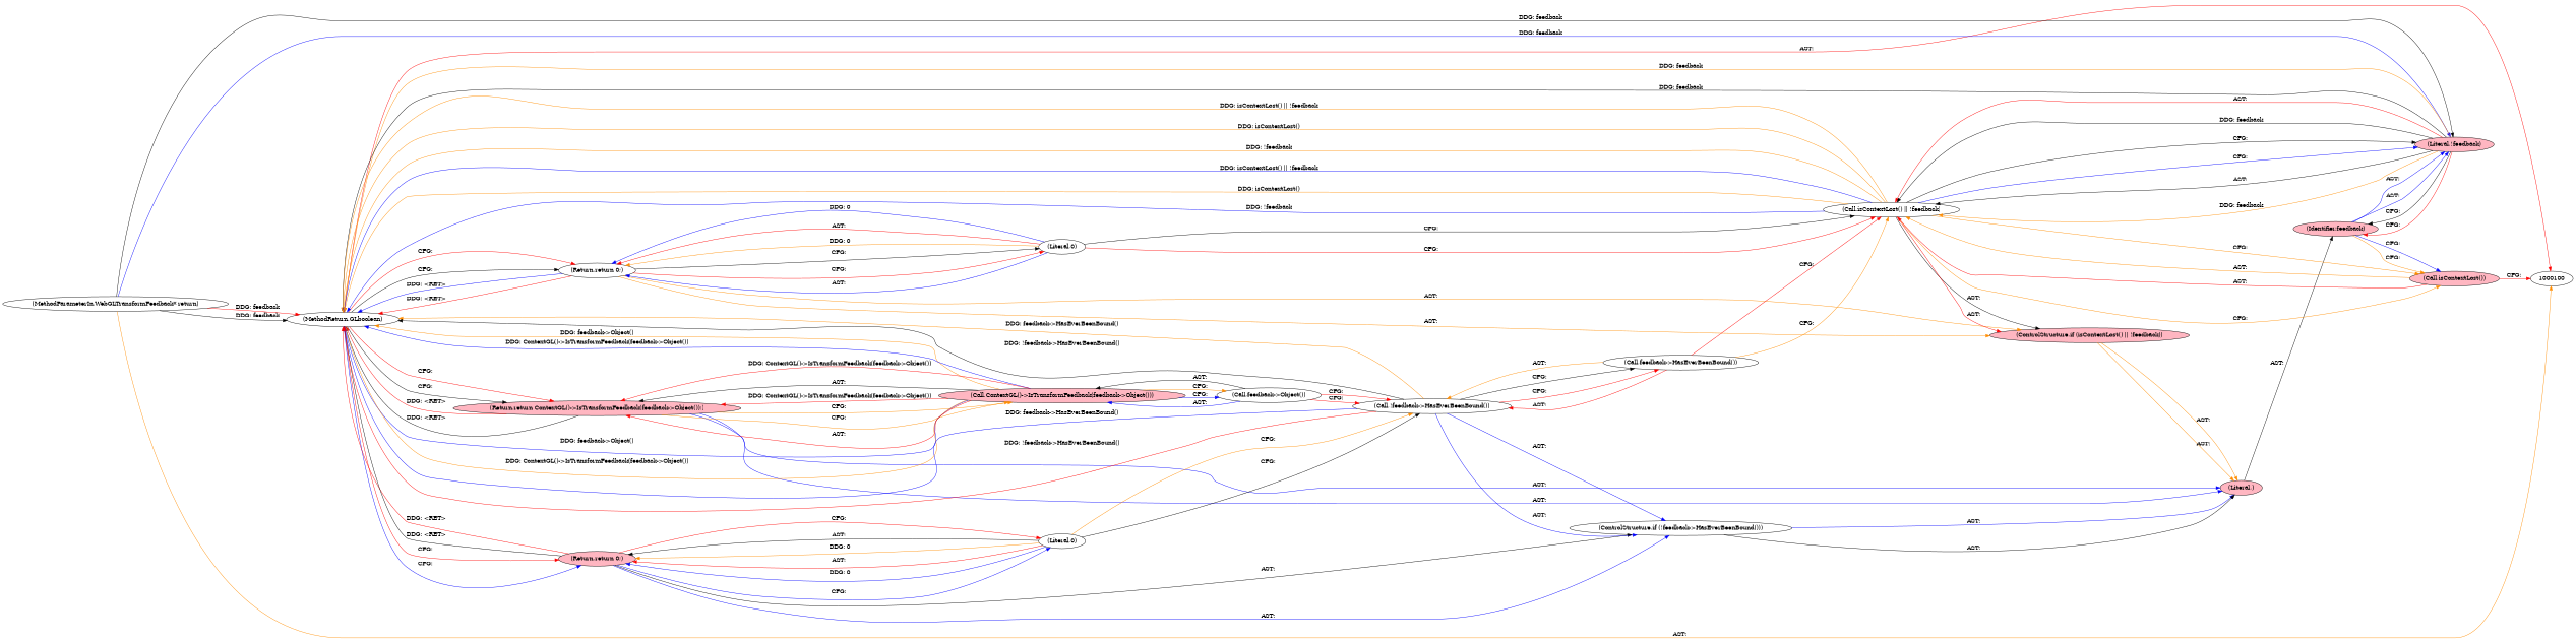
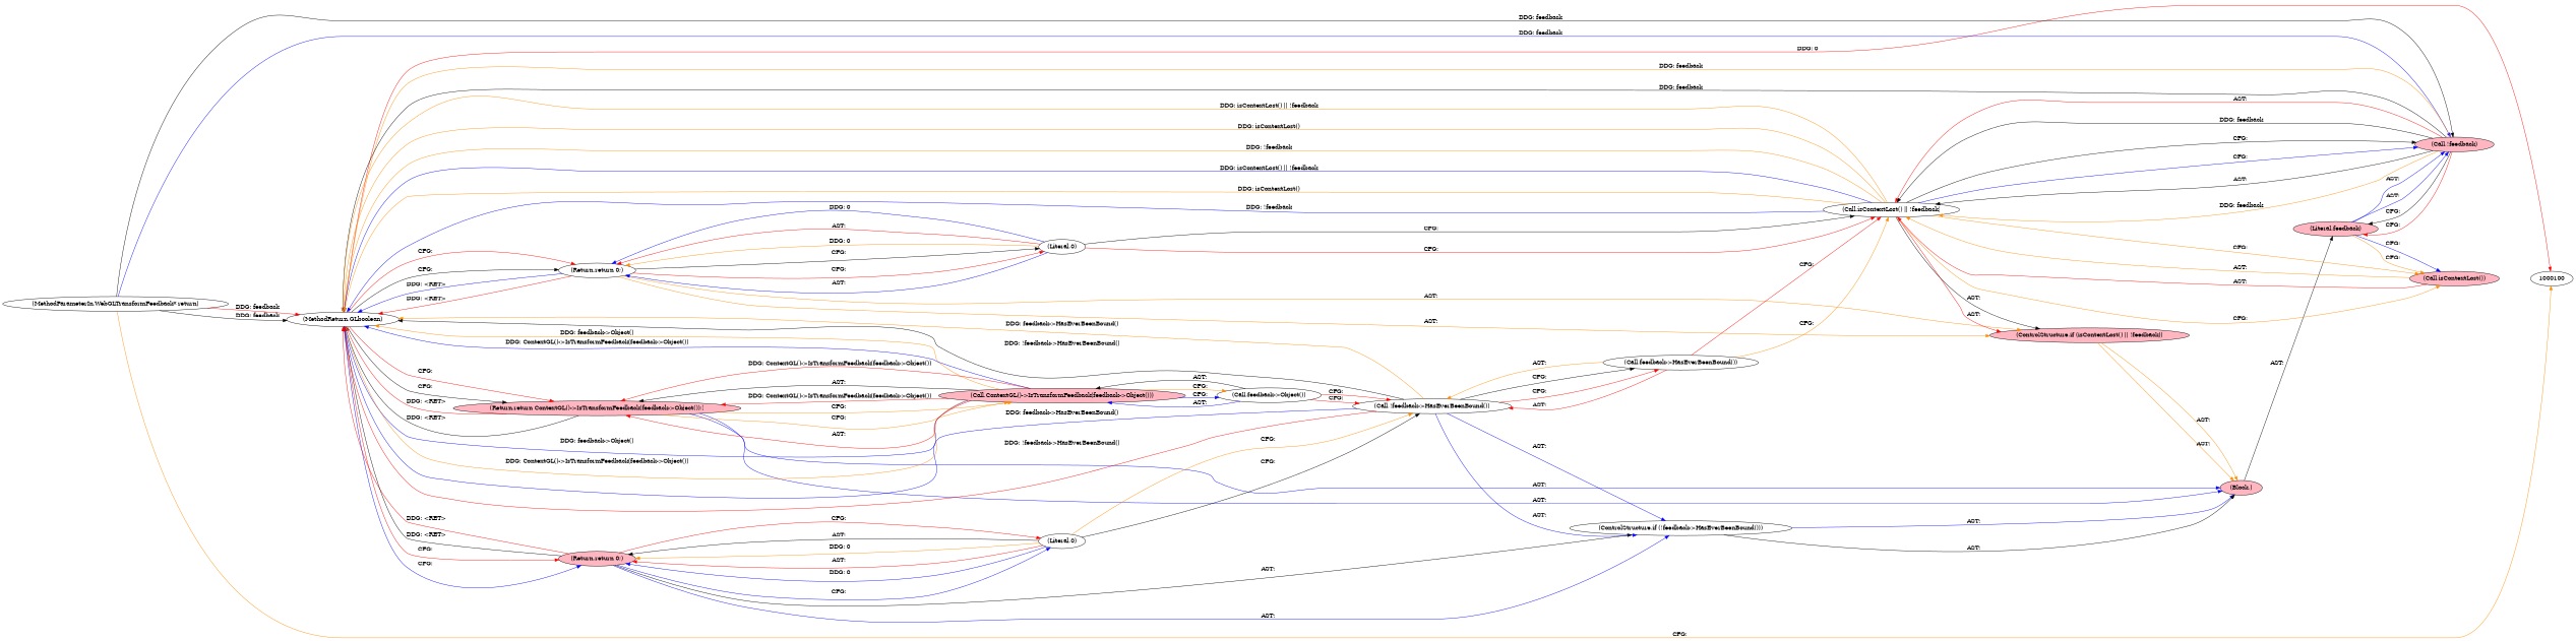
  digraph {
    rankdir=LR
    node [fillcolor=white style=filled]
    edge [color=red]
    n1 [label="(MethodReturn,GLboolean)"]
    n2 [label="(Return,return 0;)"]
    n3 [fillcolor=lightpink label="(Return,return 0;)"]
    n4 [fillcolor=lightpink label="(Return,return ContextGL()->IsTransformFeedback(feedback->Object());)"]
    1000100
    n6 [fillcolor=lightpink label="(ControlStructure,if (isContextLost() || !feedback))"]
    n7 [label="(Literal,0)"]
    n8 [label="(ControlStructure,if (!feedback->HasEverBeenBound()))"]
    n9 [label="(Literal,0)"]
-   n10 [fillcolor=lightpink label="(Literal,)"]
+   n10 [fillcolor=lightpink label="(Block,)"]
    n11 [fillcolor=lightpink label="(Call,ContextGL()->IsTransformFeedback(feedback->Object()))"]
-   n12 [fillcolor=lightpink label="(Identifier,feedback)"]
+   n12 [fillcolor=lightpink label="(Literal,feedback)"]
    n13 [label="(MethodParameterIn,WebGLTransformFeedback* return)"]
-   n14 [fillcolor=lightpink label="(Literal,!feedback)"]
+   n14 [fillcolor=lightpink label="(Call,!feedback)"]
    n15 [label="(Call,isContextLost() || !feedback)"]
    n16 [fillcolor=lightpink label="(Call,isContextLost())"]
    n17 [label="(Call,!feedback->HasEverBeenBound())"]
    n18 [label="(Call,feedback->HasEverBeenBound())"]
    n19 [label="(Call,feedback->Object())"]
    n1 -> n2 [label="CFG: "]
    n1 -> n2 [color=black label="CFG: "]
    n1 -> n3 [label="CFG: "]
    n1 -> n3 [color=blue label="CFG: "]
    n1 -> n4 [label="CFG: "]
    n1 -> n4 [color=black label="CFG: "]
-   n1 -> 1000100 [label="AST: "]
+   n1 -> 1000100 [label="DDG: 0"]
    n2 -> n1 [color=blue label="DDG: <RET>"]
    n2 -> n1 [label="DDG: <RET>"]
    n2 -> n6 [color=darkorange label="AST: "]
    n2 -> n6 [color=darkorange label="AST: "]
    n2 -> n7 [color=black label="CFG: "]
    n2 -> n7 [label="CFG: "]
    n3 -> n1 [label="DDG: <RET>"]
    n3 -> n1 [color=black label="DDG: <RET>"]
    n3 -> n8 [color=black label="AST: "]
    n3 -> n8 [color=blue label="AST: "]
    n3 -> n9 [color=blue label="CFG: "]
    n3 -> n9 [label="CFG: "]
    n4 -> n1 [label="DDG: <RET>"]
    n4 -> n1 [color=black label="DDG: <RET>"]
    n4 -> n10 [color=blue label="AST: "]
    n4 -> n10 [color=blue label="AST: "]
    n4 -> n11 [color=darkorange label="CFG: "]
    n4 -> n11 [color=darkorange label="CFG: "]
    n6 -> n10 [color=darkorange label="AST: "]
    n6 -> n10 [color=darkorange label="AST: "]
    n7 -> n2 [color=blue label="AST: "]
    n7 -> n2 [color=blue label="DDG: 0"]
    n7 -> n2 [label="AST: "]
    n7 -> n2 [color=darkorange label="DDG: 0"]
    n7 -> n15 [label="CFG: "]
    n7 -> n15 [color=black label="CFG: "]
    n8 -> n10 [color=blue label="AST: "]
    n8 -> n10 [color=black label="AST: "]
    n9 -> n3 [color=black label="AST: "]
    n9 -> n3 [color=darkorange label="DDG: 0"]
    n9 -> n3 [label="AST: "]
    n9 -> n3 [color=blue label="DDG: 0"]
    n9 -> n17 [color=black label="CFG: "]
    n9 -> n17 [color=darkorange label="CFG: "]
    n10 -> n12 [color=black label="AST: "]
    n11 -> n1 [color=darkorange label="DDG: feedback->Object()"]
    n11 -> n1 [color=blue label="DDG: ContextGL()->IsTransformFeedback(feedback->Object())"]
    n11 -> n1 [color=blue label="DDG: feedback->Object()"]
    n11 -> n1 [color=darkorange label="DDG: ContextGL()->IsTransformFeedback(feedback->Object())"]
    n11 -> n4 [label="AST: "]
    n11 -> n4 [label="DDG: ContextGL()->IsTransformFeedback(feedback->Object())"]
    n11 -> n4 [color=black label="AST: "]
    n11 -> n4 [label="DDG: ContextGL()->IsTransformFeedback(feedback->Object())"]
    n11 -> n19 [color=darkorange label="CFG: "]
    n11 -> n19 [color=blue label="CFG: "]
    n12 -> n14 [color=blue label="AST: "]
    n12 -> n14 [color=blue label="AST: "]
    n12 -> n16 [color=blue label="CFG: "]
    n12 -> n16 [color=darkorange label="CFG: "]
    n13 -> n1 [color=black label="DDG: feedback"]
    n13 -> n1 [label="DDG: feedback"]
-   n13 -> 1000100 [color=darkorange label="AST: "]
+   n13 -> 1000100 [color=darkorange label="CFG: "]
    n13 -> n14 [color=black label="DDG: feedback"]
    n13 -> n14 [color=blue label="DDG: feedback"]
    n14 -> n1 [color=darkorange label="DDG: feedback"]
    n14 -> n1 [color=black label="DDG: feedback"]
    n14 -> n12 [color=black label="CFG: "]
    n14 -> n12 [label="CFG: "]
    n14 -> n15 [color=black label="AST: "]
    n14 -> n15 [color=darkorange label="DDG: feedback"]
    n14 -> n15 [label="AST: "]
    n14 -> n15 [color=black label="DDG: feedback"]
    n15 -> n1 [color=darkorange label="DDG: isContextLost() || !feedback"]
    n15 -> n1 [color=darkorange label="DDG: isContextLost()"]
    n15 -> n1 [color=darkorange label="DDG: !feedback"]
    n15 -> n1 [color=blue label="DDG: isContextLost() || !feedback"]
    n15 -> n1 [color=darkorange label="DDG: isContextLost()"]
    n15 -> n1 [color=blue label="DDG: !feedback"]
    n15 -> n6 [color=black label="AST: "]
    n15 -> n6 [label="AST: "]
    n15 -> n14 [color=blue label="CFG: "]
    n15 -> n14 [color=black label="CFG: "]
    n15 -> n16 [color=darkorange label="CFG: "]
    n15 -> n16 [color=darkorange label="CFG: "]
-   n16 -> 1000100 [label="CFG: "]
    n16 -> n15 [label="AST: "]
    n16 -> n15 [color=darkorange label="AST: "]
    n17 -> n1 [color=darkorange label="DDG: feedback->HasEverBeenBound()"]
    n17 -> n1 [color=black label="DDG: !feedback->HasEverBeenBound()"]
    n17 -> n1 [color=blue label="DDG: feedback->HasEverBeenBound()"]
    n17 -> n1 [label="DDG: !feedback->HasEverBeenBound()"]
    n17 -> n8 [color=blue label="AST: "]
    n17 -> n8 [color=blue label="AST: "]
    n17 -> n18 [color=black label="CFG: "]
    n17 -> n18 [label="CFG: "]
    n18 -> n15 [color=darkorange label="CFG: "]
    n18 -> n15 [label="CFG: "]
    n18 -> n17 [label="AST: "]
    n18 -> n17 [color=darkorange label="AST: "]
    n19 -> n11 [color=blue label="AST: "]
    n19 -> n11 [color=black label="AST: "]
    n19 -> n17 [label="CFG: "]
    n19 -> n17 [label="CFG: "]
  }
